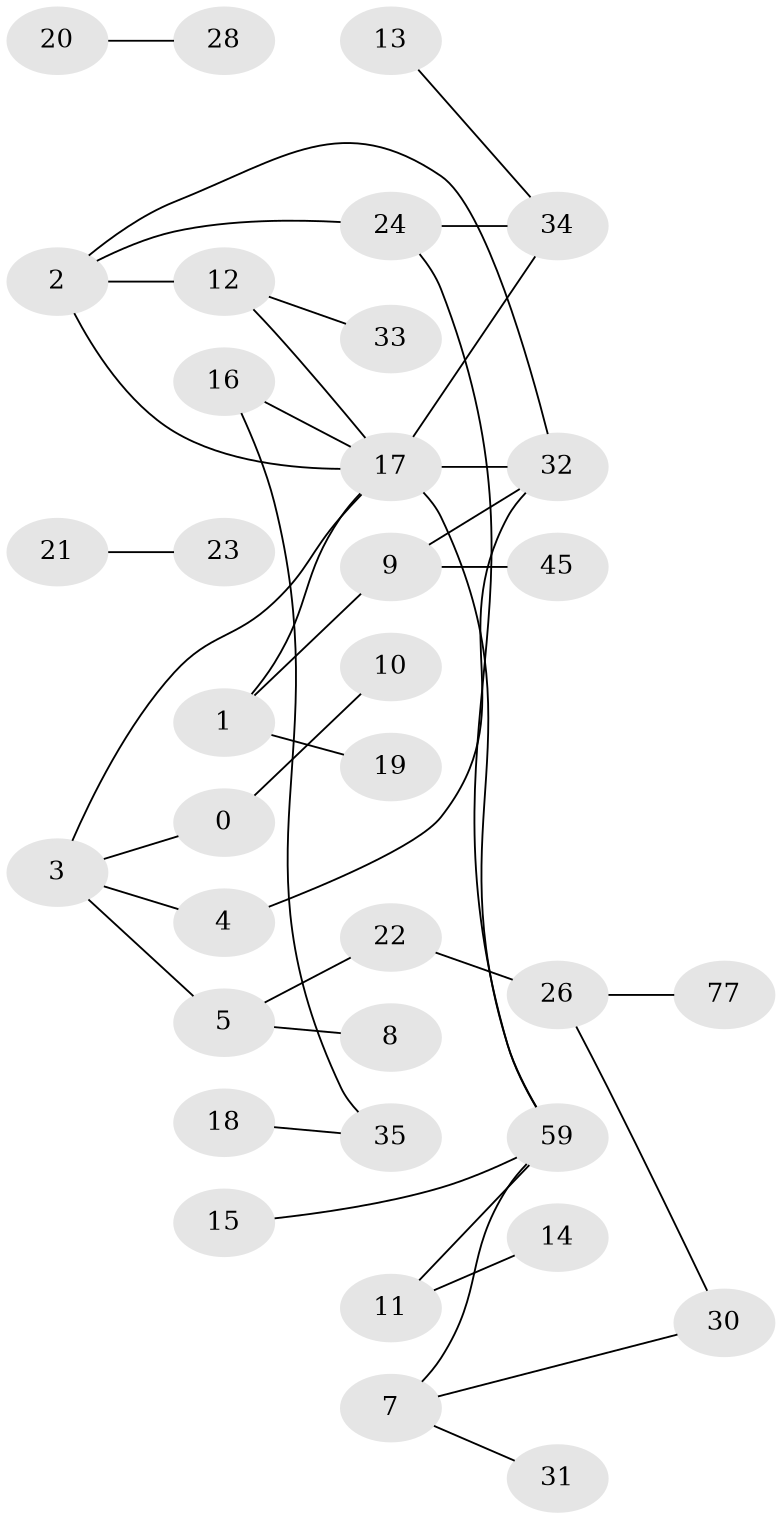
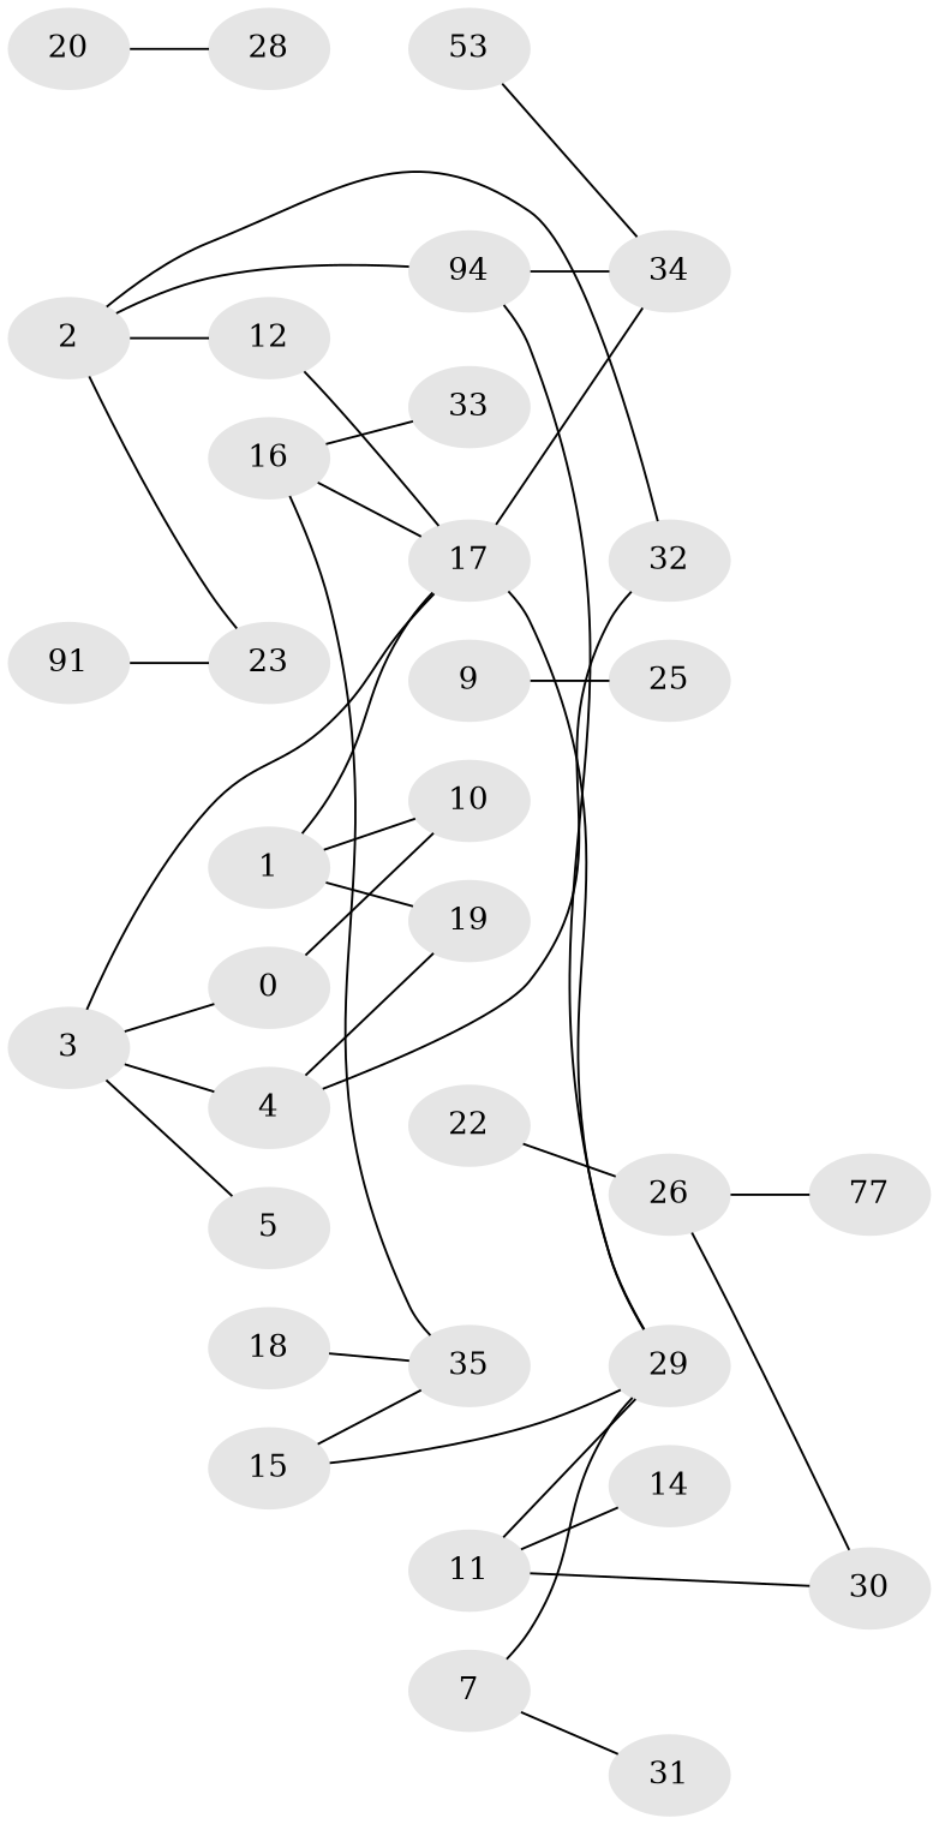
  graph {
    rankdir=LR
    node [color=gray90 style=filled]
    edge [weight=1.0]
    1
    9
    17
    19
    2
    12
    23
-   24
+   24 [label=94]
    32
-   25 [label=45]
-   29 [label=59]
+   25
+   29
    34
    33
    3
    4
    5
    n17 [label=0]
-   8
    22
    10
    26
    7
    30
    31
    11
    14
-   13
+   13 [label=53]
    15
    35
    16
    20
    28
    18
-   21
+   21 [label=91]
    n35 [label=77]
-   1 -- 9
+   1 -- 10
    1 -- 17
    1 -- 19
-   9 -- 32
    9 -- 25
-   17 -- 32
    17 -- 29
    17 -- 34
    2 -- 12
-   2 -- 17
+   2 -- 23
    2 -- 24
    2 -- 32
    12 -- 17
-   12 -- 33
+   16 -- 33
    24 -- 29
    24 -- 34
    3 -- 17
    3 -- 4
    3 -- 5
    3 -- n17
+   4 -- 19
    4 -- 32
-   5 -- 8
-   5 -- 22
    n17 -- 10
    22 -- 26
    26 -- 30
    26 -- n35
    7 -- 29
-   7 -- 30
+   11 -- 30
    7 -- 31
    11 -- 29
    11 -- 14
    13 -- 34
    15 -- 29
+   15 -- 35
    16 -- 17
    16 -- 35
    20 -- 28
    18 -- 35
    21 -- 23
  }
